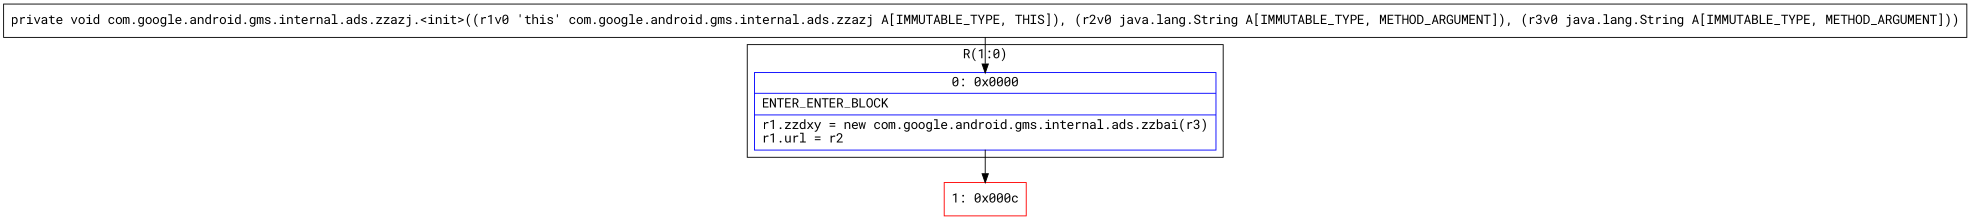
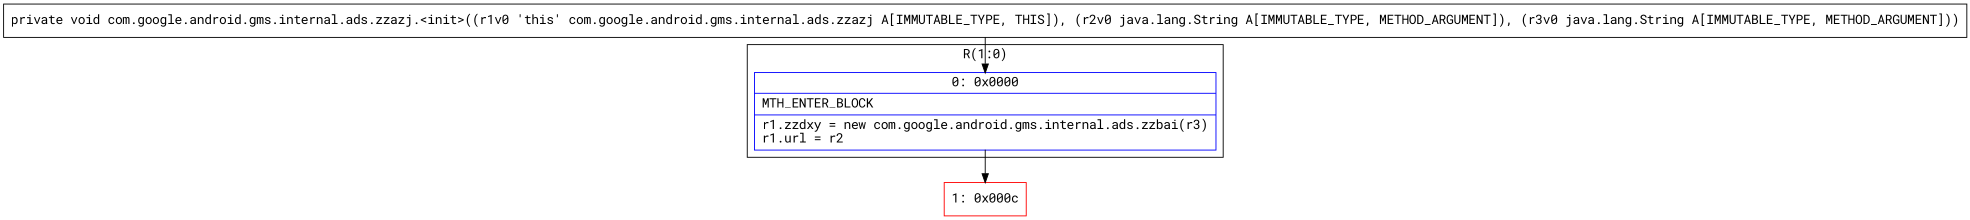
  digraph {
    fontname="Roboto Mono"
    node [shape=record fontname="Roboto Mono"]
    edge [fontname="Roboto Mono"]
-   n1 [color=blue label="{0\:\ 0x0000|ENTER_ENTER_BLOCK\l|r1.zzdxy = new com.google.android.gms.internal.ads.zzbai(r3)\lr1.url = r2\l}"]
+   n1 [color=blue label="{0\:\ 0x0000|MTH_ENTER_BLOCK\l|r1.zzdxy = new com.google.android.gms.internal.ads.zzbai(r3)\lr1.url = r2\l}"]
    n2 [color=red label="{1\:\ 0x000c}"]
    n3 [label="{private void com.google.android.gms.internal.ads.zzazj.\<init\>((r1v0 'this' com.google.android.gms.internal.ads.zzazj A[IMMUTABLE_TYPE, THIS]), (r2v0 java.lang.String A[IMMUTABLE_TYPE, METHOD_ARGUMENT]), (r3v0 java.lang.String A[IMMUTABLE_TYPE, METHOD_ARGUMENT])) }"]
    subgraph cluster_1 {
      label="R(1:0)"
      n1
    }
    n1 -> n2
    n3 -> n1
  }
